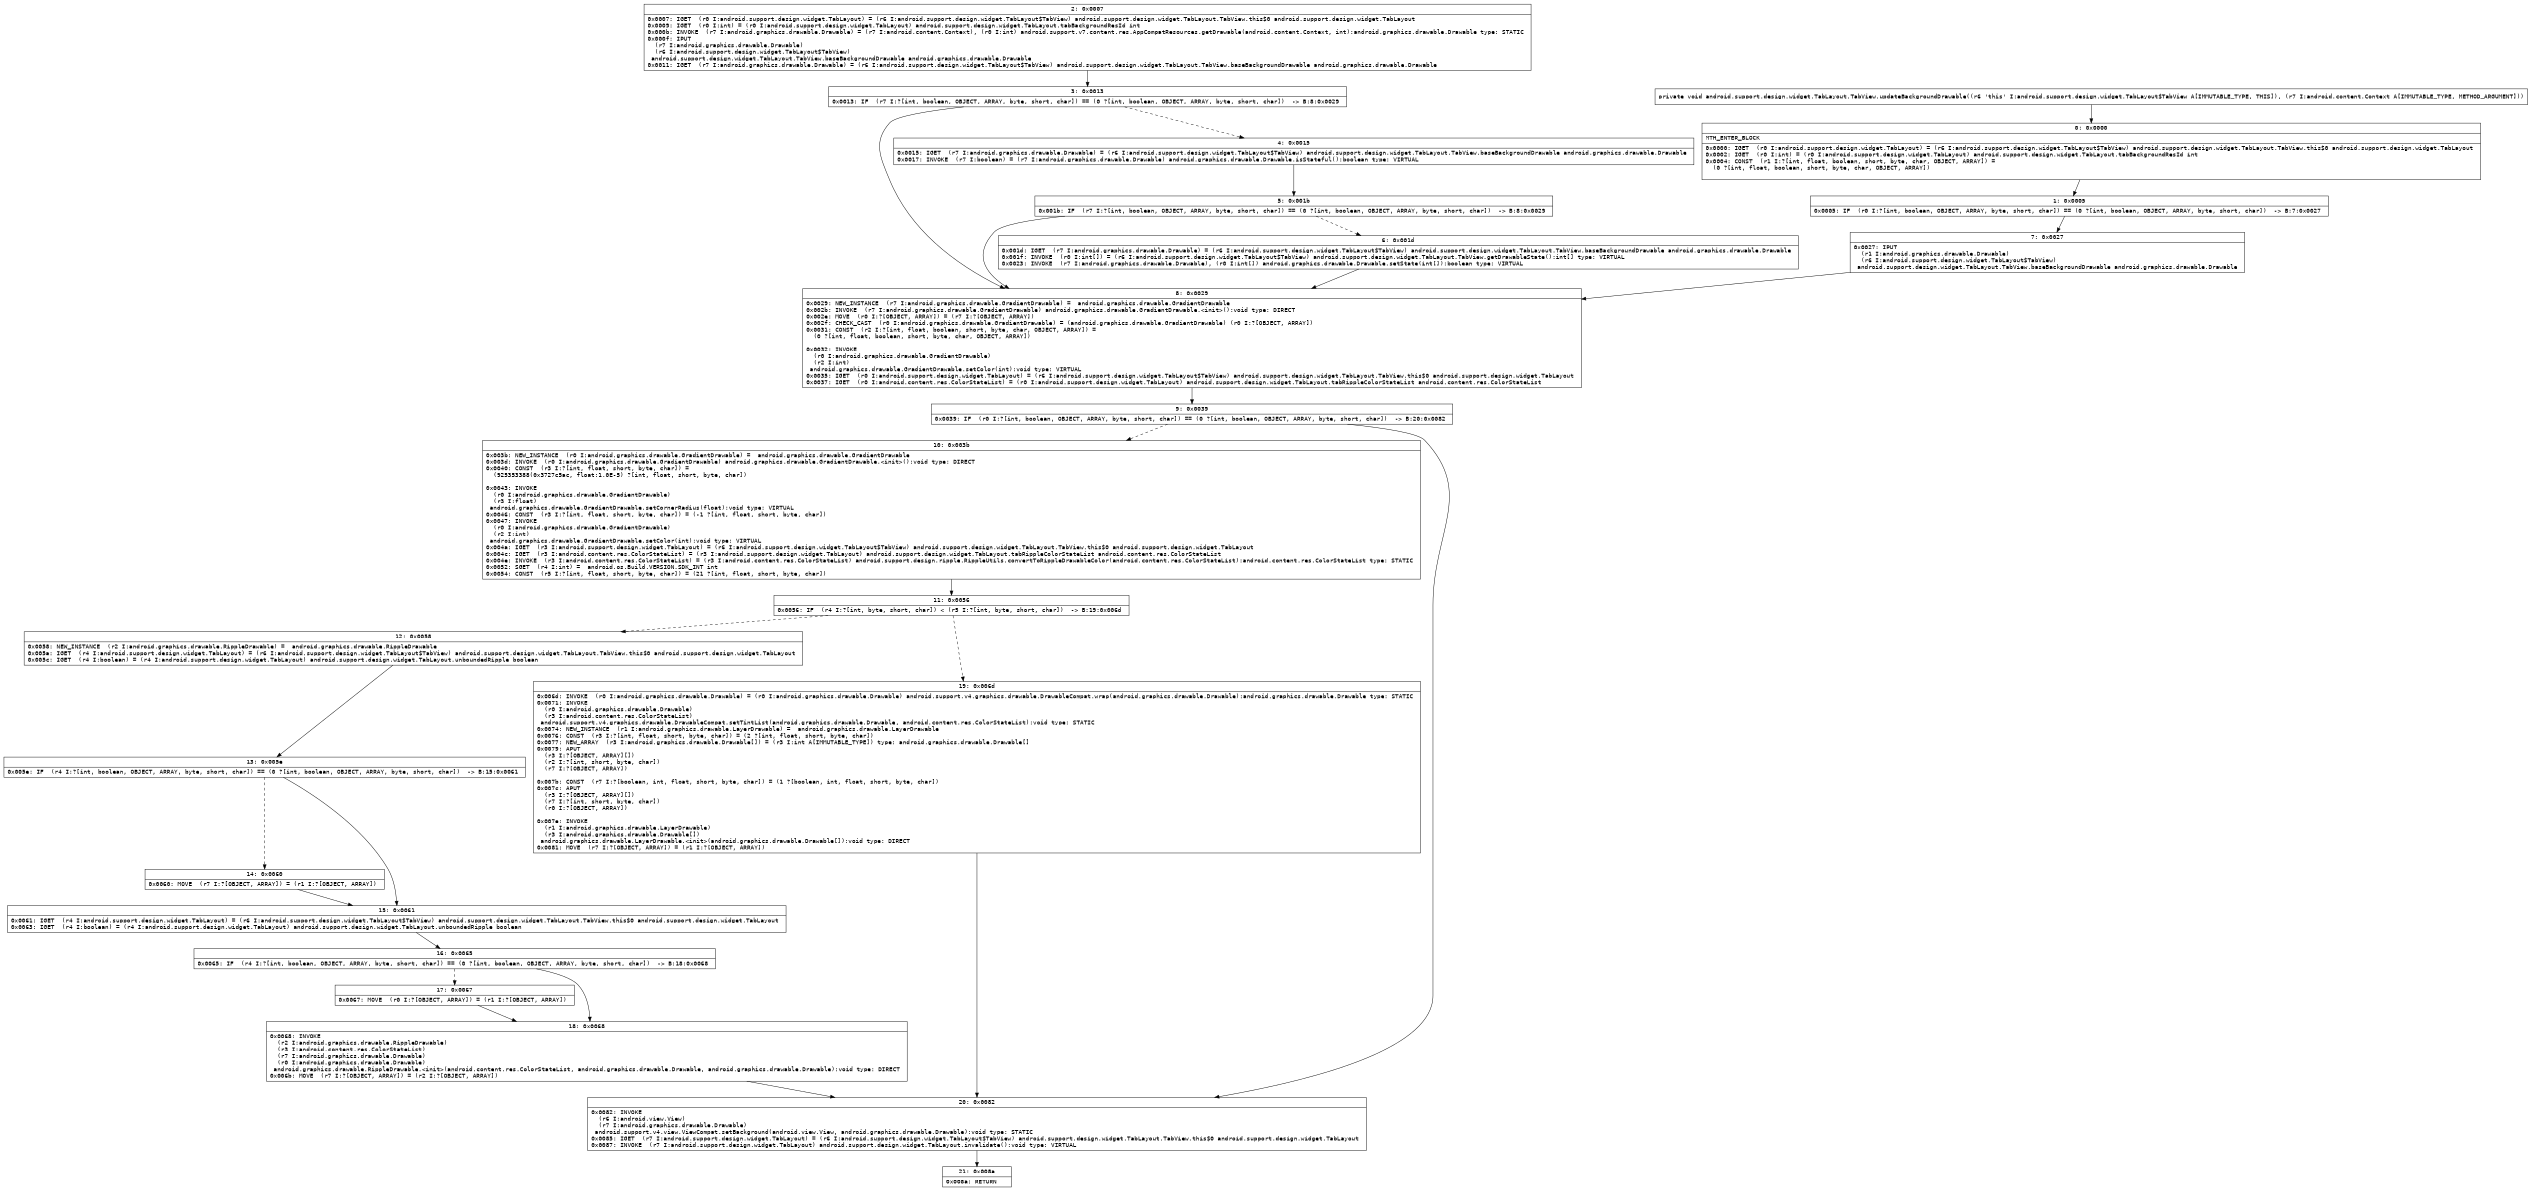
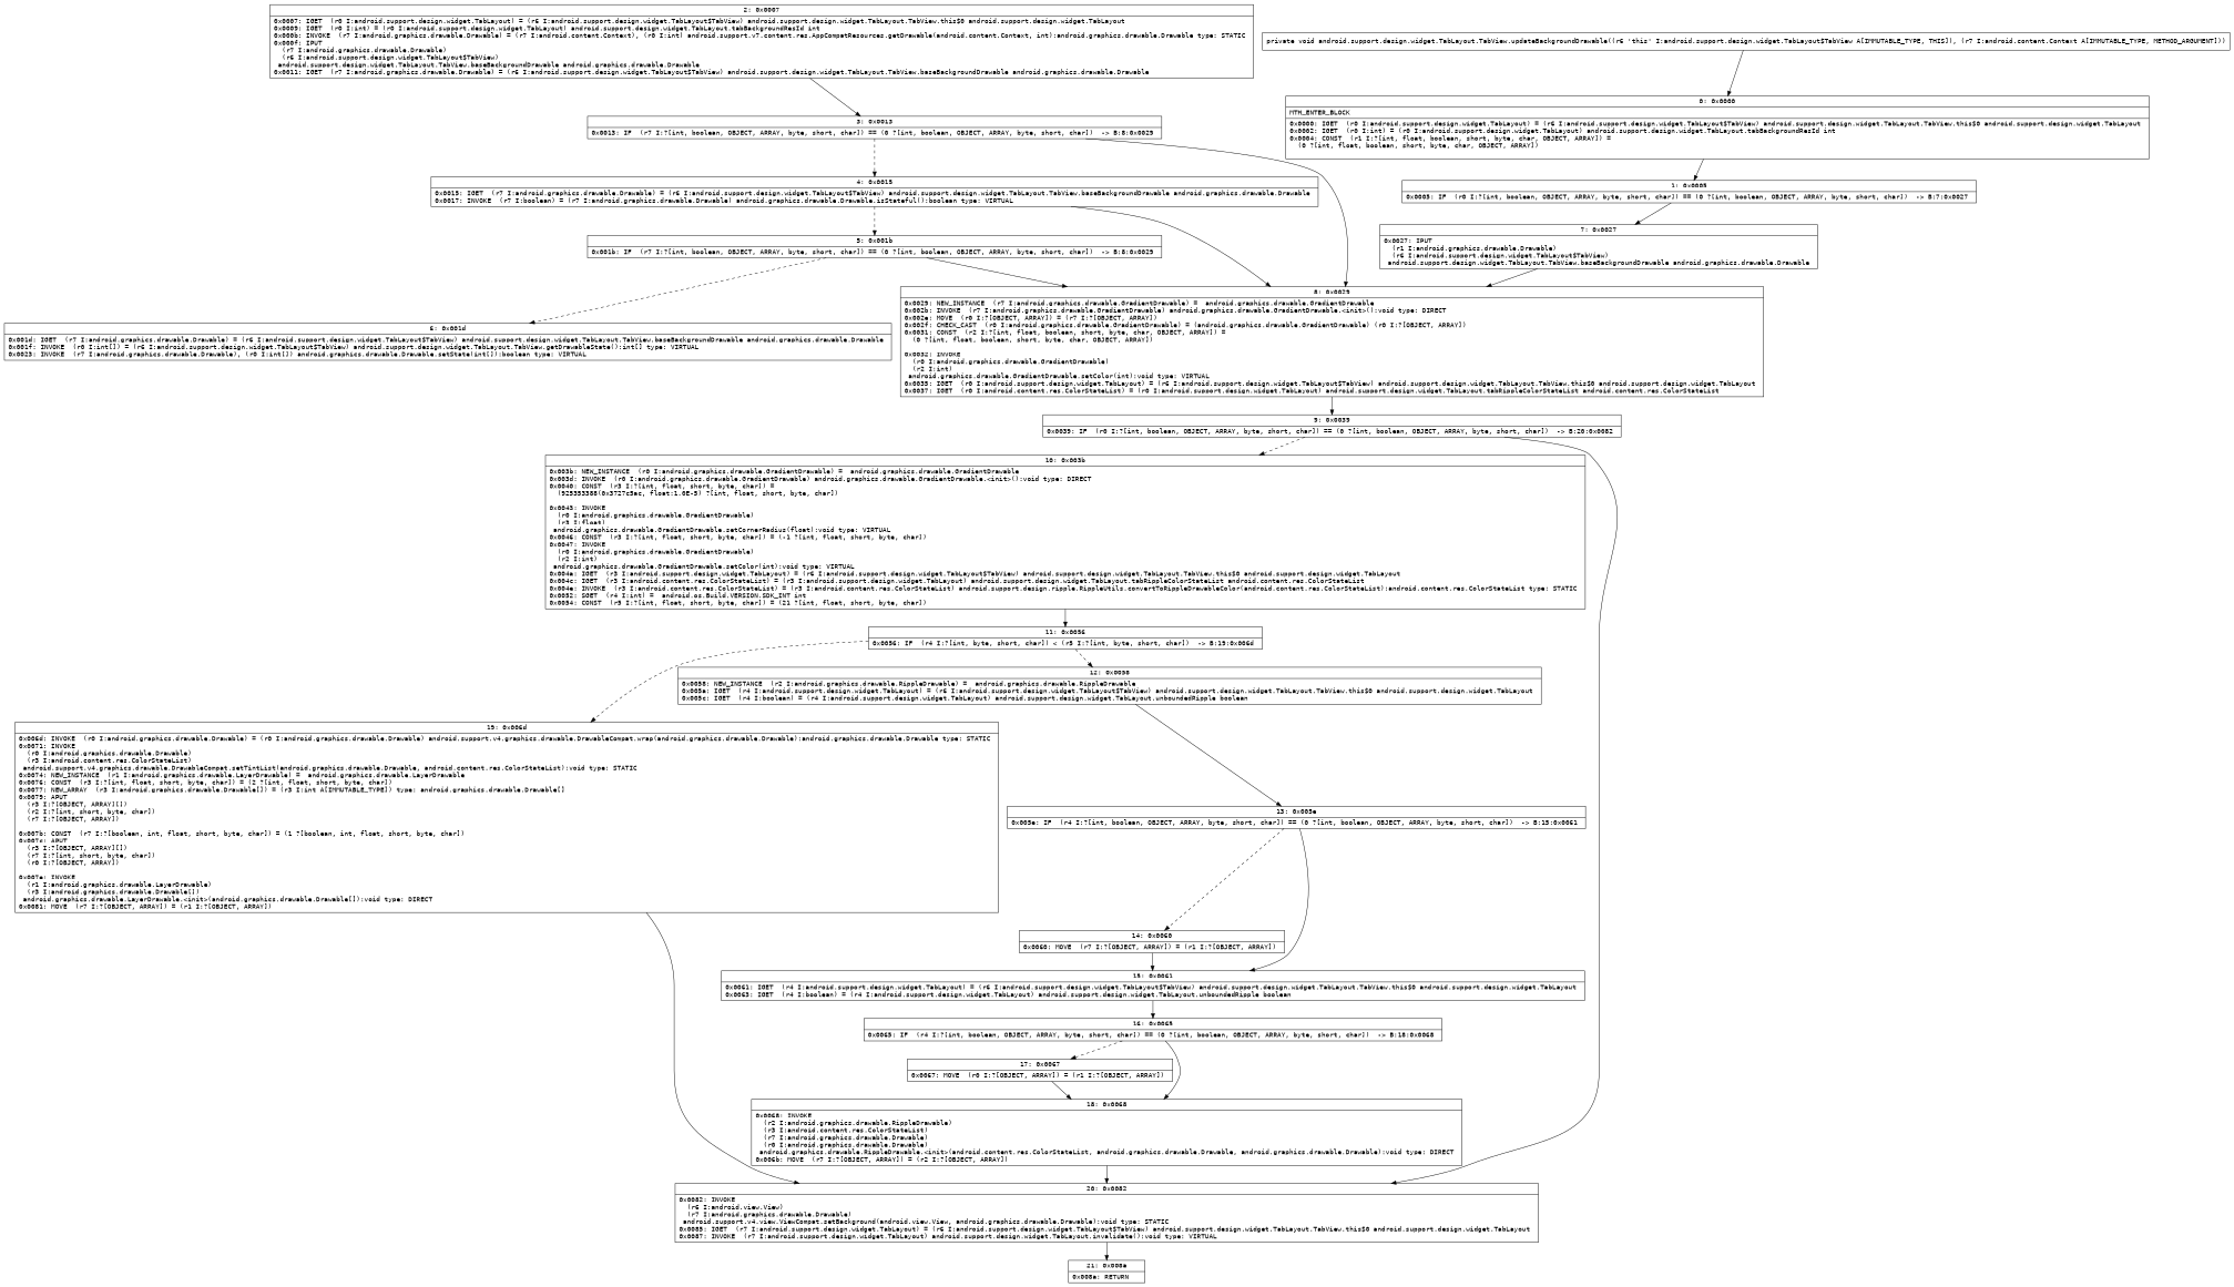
  digraph {
    fontname="DejaVu Sans Mono"
    node [fontname="DejaVu Sans Mono" shape=record]
    edge [fontname="DejaVu Sans Mono"]
    n1 [label="{0\:\ 0x0000|MTH_ENTER_BLOCK\l|0x0000: IGET  (r0 I:android.support.design.widget.TabLayout) = (r6 I:android.support.design.widget.TabLayout$TabView) android.support.design.widget.TabLayout.TabView.this$0 android.support.design.widget.TabLayout \l0x0002: IGET  (r0 I:int) = (r0 I:android.support.design.widget.TabLayout) android.support.design.widget.TabLayout.tabBackgroundResId int \l0x0004: CONST  (r1 I:?[int, float, boolean, short, byte, char, OBJECT, ARRAY]) = \l  (0 ?[int, float, boolean, short, byte, char, OBJECT, ARRAY])\l \l}"]
    n2 [label="{1\:\ 0x0005|0x0005: IF  (r0 I:?[int, boolean, OBJECT, ARRAY, byte, short, char]) == (0 ?[int, boolean, OBJECT, ARRAY, byte, short, char])  \-\> B:7:0x0027 \l}"]
    n3 [label="{7\:\ 0x0027|0x0027: IPUT  \l  (r1 I:android.graphics.drawable.Drawable)\l  (r6 I:android.support.design.widget.TabLayout$TabView)\l android.support.design.widget.TabLayout.TabView.baseBackgroundDrawable android.graphics.drawable.Drawable \l}"]
    n4 [label="{2\:\ 0x0007|0x0007: IGET  (r0 I:android.support.design.widget.TabLayout) = (r6 I:android.support.design.widget.TabLayout$TabView) android.support.design.widget.TabLayout.TabView.this$0 android.support.design.widget.TabLayout \l0x0009: IGET  (r0 I:int) = (r0 I:android.support.design.widget.TabLayout) android.support.design.widget.TabLayout.tabBackgroundResId int \l0x000b: INVOKE  (r7 I:android.graphics.drawable.Drawable) = (r7 I:android.content.Context), (r0 I:int) android.support.v7.content.res.AppCompatResources.getDrawable(android.content.Context, int):android.graphics.drawable.Drawable type: STATIC \l0x000f: IPUT  \l  (r7 I:android.graphics.drawable.Drawable)\l  (r6 I:android.support.design.widget.TabLayout$TabView)\l android.support.design.widget.TabLayout.TabView.baseBackgroundDrawable android.graphics.drawable.Drawable \l0x0011: IGET  (r7 I:android.graphics.drawable.Drawable) = (r6 I:android.support.design.widget.TabLayout$TabView) android.support.design.widget.TabLayout.TabView.baseBackgroundDrawable android.graphics.drawable.Drawable \l}"]
    n5 [label="{3\:\ 0x0013|0x0013: IF  (r7 I:?[int, boolean, OBJECT, ARRAY, byte, short, char]) == (0 ?[int, boolean, OBJECT, ARRAY, byte, short, char])  \-\> B:8:0x0029 \l}"]
    n6 [label="{8\:\ 0x0029|0x0029: NEW_INSTANCE  (r7 I:android.graphics.drawable.GradientDrawable) =  android.graphics.drawable.GradientDrawable \l0x002b: INVOKE  (r7 I:android.graphics.drawable.GradientDrawable) android.graphics.drawable.GradientDrawable.\<init\>():void type: DIRECT \l0x002e: MOVE  (r0 I:?[OBJECT, ARRAY]) = (r7 I:?[OBJECT, ARRAY]) \l0x002f: CHECK_CAST  (r0 I:android.graphics.drawable.GradientDrawable) = (android.graphics.drawable.GradientDrawable) (r0 I:?[OBJECT, ARRAY]) \l0x0031: CONST  (r2 I:?[int, float, boolean, short, byte, char, OBJECT, ARRAY]) = \l  (0 ?[int, float, boolean, short, byte, char, OBJECT, ARRAY])\l \l0x0032: INVOKE  \l  (r0 I:android.graphics.drawable.GradientDrawable)\l  (r2 I:int)\l android.graphics.drawable.GradientDrawable.setColor(int):void type: VIRTUAL \l0x0035: IGET  (r0 I:android.support.design.widget.TabLayout) = (r6 I:android.support.design.widget.TabLayout$TabView) android.support.design.widget.TabLayout.TabView.this$0 android.support.design.widget.TabLayout \l0x0037: IGET  (r0 I:android.content.res.ColorStateList) = (r0 I:android.support.design.widget.TabLayout) android.support.design.widget.TabLayout.tabRippleColorStateList android.content.res.ColorStateList \l}"]
    n7 [label="{4\:\ 0x0015|0x0015: IGET  (r7 I:android.graphics.drawable.Drawable) = (r6 I:android.support.design.widget.TabLayout$TabView) android.support.design.widget.TabLayout.TabView.baseBackgroundDrawable android.graphics.drawable.Drawable \l0x0017: INVOKE  (r7 I:boolean) = (r7 I:android.graphics.drawable.Drawable) android.graphics.drawable.Drawable.isStateful():boolean type: VIRTUAL \l}"]
    n8 [label="{5\:\ 0x001b|0x001b: IF  (r7 I:?[int, boolean, OBJECT, ARRAY, byte, short, char]) == (0 ?[int, boolean, OBJECT, ARRAY, byte, short, char])  \-\> B:8:0x0029 \l}"]
    n9 [label="{9\:\ 0x0039|0x0039: IF  (r0 I:?[int, boolean, OBJECT, ARRAY, byte, short, char]) == (0 ?[int, boolean, OBJECT, ARRAY, byte, short, char])  \-\> B:20:0x0082 \l}"]
    n10 [label="{6\:\ 0x001d|0x001d: IGET  (r7 I:android.graphics.drawable.Drawable) = (r6 I:android.support.design.widget.TabLayout$TabView) android.support.design.widget.TabLayout.TabView.baseBackgroundDrawable android.graphics.drawable.Drawable \l0x001f: INVOKE  (r0 I:int[]) = (r6 I:android.support.design.widget.TabLayout$TabView) android.support.design.widget.TabLayout.TabView.getDrawableState():int[] type: VIRTUAL \l0x0023: INVOKE  (r7 I:android.graphics.drawable.Drawable), (r0 I:int[]) android.graphics.drawable.Drawable.setState(int[]):boolean type: VIRTUAL \l}"]
    n11 [label="{10\:\ 0x003b|0x003b: NEW_INSTANCE  (r0 I:android.graphics.drawable.GradientDrawable) =  android.graphics.drawable.GradientDrawable \l0x003d: INVOKE  (r0 I:android.graphics.drawable.GradientDrawable) android.graphics.drawable.GradientDrawable.\<init\>():void type: DIRECT \l0x0040: CONST  (r3 I:?[int, float, short, byte, char]) = \l  (925353388(0x3727c5ac, float:1.0E\-5) ?[int, float, short, byte, char])\l \l0x0043: INVOKE  \l  (r0 I:android.graphics.drawable.GradientDrawable)\l  (r3 I:float)\l android.graphics.drawable.GradientDrawable.setCornerRadius(float):void type: VIRTUAL \l0x0046: CONST  (r3 I:?[int, float, short, byte, char]) = (\-1 ?[int, float, short, byte, char]) \l0x0047: INVOKE  \l  (r0 I:android.graphics.drawable.GradientDrawable)\l  (r2 I:int)\l android.graphics.drawable.GradientDrawable.setColor(int):void type: VIRTUAL \l0x004a: IGET  (r3 I:android.support.design.widget.TabLayout) = (r6 I:android.support.design.widget.TabLayout$TabView) android.support.design.widget.TabLayout.TabView.this$0 android.support.design.widget.TabLayout \l0x004c: IGET  (r3 I:android.content.res.ColorStateList) = (r3 I:android.support.design.widget.TabLayout) android.support.design.widget.TabLayout.tabRippleColorStateList android.content.res.ColorStateList \l0x004e: INVOKE  (r3 I:android.content.res.ColorStateList) = (r3 I:android.content.res.ColorStateList) android.support.design.ripple.RippleUtils.convertToRippleDrawableColor(android.content.res.ColorStateList):android.content.res.ColorStateList type: STATIC \l0x0052: SGET  (r4 I:int) =  android.os.Build.VERSION.SDK_INT int \l0x0054: CONST  (r5 I:?[int, float, short, byte, char]) = (21 ?[int, float, short, byte, char]) \l}"]
    n12 [label="{20\:\ 0x0082|0x0082: INVOKE  \l  (r6 I:android.view.View)\l  (r7 I:android.graphics.drawable.Drawable)\l android.support.v4.view.ViewCompat.setBackground(android.view.View, android.graphics.drawable.Drawable):void type: STATIC \l0x0085: IGET  (r7 I:android.support.design.widget.TabLayout) = (r6 I:android.support.design.widget.TabLayout$TabView) android.support.design.widget.TabLayout.TabView.this$0 android.support.design.widget.TabLayout \l0x0087: INVOKE  (r7 I:android.support.design.widget.TabLayout) android.support.design.widget.TabLayout.invalidate():void type: VIRTUAL \l}"]
    n13 [label="{11\:\ 0x0056|0x0056: IF  (r4 I:?[int, byte, short, char]) \< (r5 I:?[int, byte, short, char])  \-\> B:19:0x006d \l}"]
    n14 [label="{21\:\ 0x008a|0x008a: RETURN   \l}"]
    n15 [label="{12\:\ 0x0058|0x0058: NEW_INSTANCE  (r2 I:android.graphics.drawable.RippleDrawable) =  android.graphics.drawable.RippleDrawable \l0x005a: IGET  (r4 I:android.support.design.widget.TabLayout) = (r6 I:android.support.design.widget.TabLayout$TabView) android.support.design.widget.TabLayout.TabView.this$0 android.support.design.widget.TabLayout \l0x005c: IGET  (r4 I:boolean) = (r4 I:android.support.design.widget.TabLayout) android.support.design.widget.TabLayout.unboundedRipple boolean \l}"]
    n16 [label="{19\:\ 0x006d|0x006d: INVOKE  (r0 I:android.graphics.drawable.Drawable) = (r0 I:android.graphics.drawable.Drawable) android.support.v4.graphics.drawable.DrawableCompat.wrap(android.graphics.drawable.Drawable):android.graphics.drawable.Drawable type: STATIC \l0x0071: INVOKE  \l  (r0 I:android.graphics.drawable.Drawable)\l  (r3 I:android.content.res.ColorStateList)\l android.support.v4.graphics.drawable.DrawableCompat.setTintList(android.graphics.drawable.Drawable, android.content.res.ColorStateList):void type: STATIC \l0x0074: NEW_INSTANCE  (r1 I:android.graphics.drawable.LayerDrawable) =  android.graphics.drawable.LayerDrawable \l0x0076: CONST  (r3 I:?[int, float, short, byte, char]) = (2 ?[int, float, short, byte, char]) \l0x0077: NEW_ARRAY  (r3 I:android.graphics.drawable.Drawable[]) = (r3 I:int A[IMMUTABLE_TYPE]) type: android.graphics.drawable.Drawable[] \l0x0079: APUT  \l  (r3 I:?[OBJECT, ARRAY][])\l  (r2 I:?[int, short, byte, char])\l  (r7 I:?[OBJECT, ARRAY])\l \l0x007b: CONST  (r7 I:?[boolean, int, float, short, byte, char]) = (1 ?[boolean, int, float, short, byte, char]) \l0x007c: APUT  \l  (r3 I:?[OBJECT, ARRAY][])\l  (r7 I:?[int, short, byte, char])\l  (r0 I:?[OBJECT, ARRAY])\l \l0x007e: INVOKE  \l  (r1 I:android.graphics.drawable.LayerDrawable)\l  (r3 I:android.graphics.drawable.Drawable[])\l android.graphics.drawable.LayerDrawable.\<init\>(android.graphics.drawable.Drawable[]):void type: DIRECT \l0x0081: MOVE  (r7 I:?[OBJECT, ARRAY]) = (r1 I:?[OBJECT, ARRAY]) \l}"]
    n17 [label="{13\:\ 0x005e|0x005e: IF  (r4 I:?[int, boolean, OBJECT, ARRAY, byte, short, char]) == (0 ?[int, boolean, OBJECT, ARRAY, byte, short, char])  \-\> B:15:0x0061 \l}"]
    n18 [label="{14\:\ 0x0060|0x0060: MOVE  (r7 I:?[OBJECT, ARRAY]) = (r1 I:?[OBJECT, ARRAY]) \l}"]
    n19 [label="{15\:\ 0x0061|0x0061: IGET  (r4 I:android.support.design.widget.TabLayout) = (r6 I:android.support.design.widget.TabLayout$TabView) android.support.design.widget.TabLayout.TabView.this$0 android.support.design.widget.TabLayout \l0x0063: IGET  (r4 I:boolean) = (r4 I:android.support.design.widget.TabLayout) android.support.design.widget.TabLayout.unboundedRipple boolean \l}"]
    n20 [label="{16\:\ 0x0065|0x0065: IF  (r4 I:?[int, boolean, OBJECT, ARRAY, byte, short, char]) == (0 ?[int, boolean, OBJECT, ARRAY, byte, short, char])  \-\> B:18:0x0068 \l}"]
    n21 [label="{17\:\ 0x0067|0x0067: MOVE  (r0 I:?[OBJECT, ARRAY]) = (r1 I:?[OBJECT, ARRAY]) \l}"]
    n22 [label="{18\:\ 0x0068|0x0068: INVOKE  \l  (r2 I:android.graphics.drawable.RippleDrawable)\l  (r3 I:android.content.res.ColorStateList)\l  (r7 I:android.graphics.drawable.Drawable)\l  (r0 I:android.graphics.drawable.Drawable)\l android.graphics.drawable.RippleDrawable.\<init\>(android.content.res.ColorStateList, android.graphics.drawable.Drawable, android.graphics.drawable.Drawable):void type: DIRECT \l0x006b: MOVE  (r7 I:?[OBJECT, ARRAY]) = (r2 I:?[OBJECT, ARRAY]) \l}"]
    n23 [label="{private void android.support.design.widget.TabLayout.TabView.updateBackgroundDrawable((r6 'this' I:android.support.design.widget.TabLayout$TabView A[IMMUTABLE_TYPE, THIS]), (r7 I:android.content.Context A[IMMUTABLE_TYPE, METHOD_ARGUMENT])) }"]
    n1 -> n2
    n2 -> n3
    n3 -> n6
    n4 -> n5
    n5 -> n6
    n5 -> n7 [style=dashed]
    n6 -> n9
-   n7 -> n8
+   n7 -> n8 [style=dashed]
    n8 -> n6
    n8 -> n10 [style=dashed]
    n9 -> n11 [style=dashed]
    n9 -> n12
-   n10 -> n6
+   n7 -> n6
    n11 -> n13
    n12 -> n14
    n13 -> n15 [style=dashed]
    n13 -> n16 [style=dashed]
    n15 -> n17
    n16 -> n12
    n17 -> n18 [style=dashed]
    n17 -> n19
    n18 -> n19
    n19 -> n20
    n20 -> n21 [style=dashed]
    n20 -> n22
    n21 -> n22
    n22 -> n12
    n23 -> n1
  }
